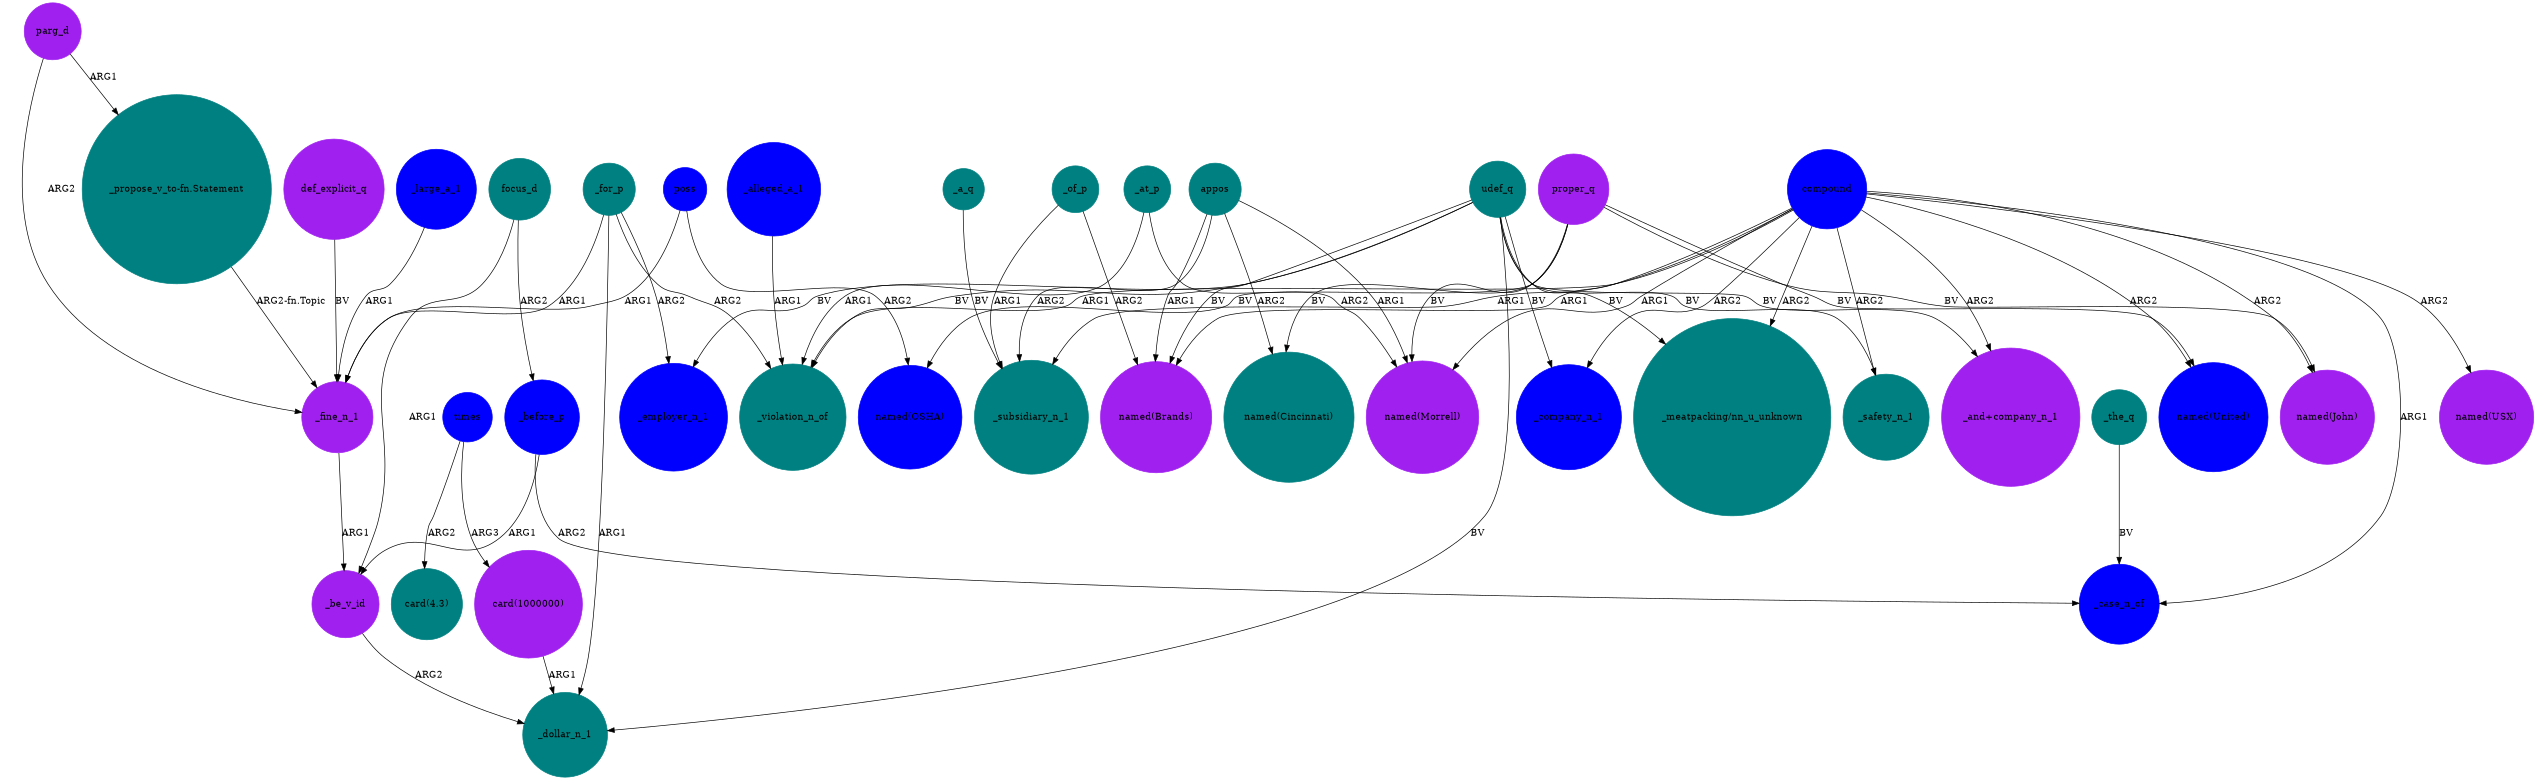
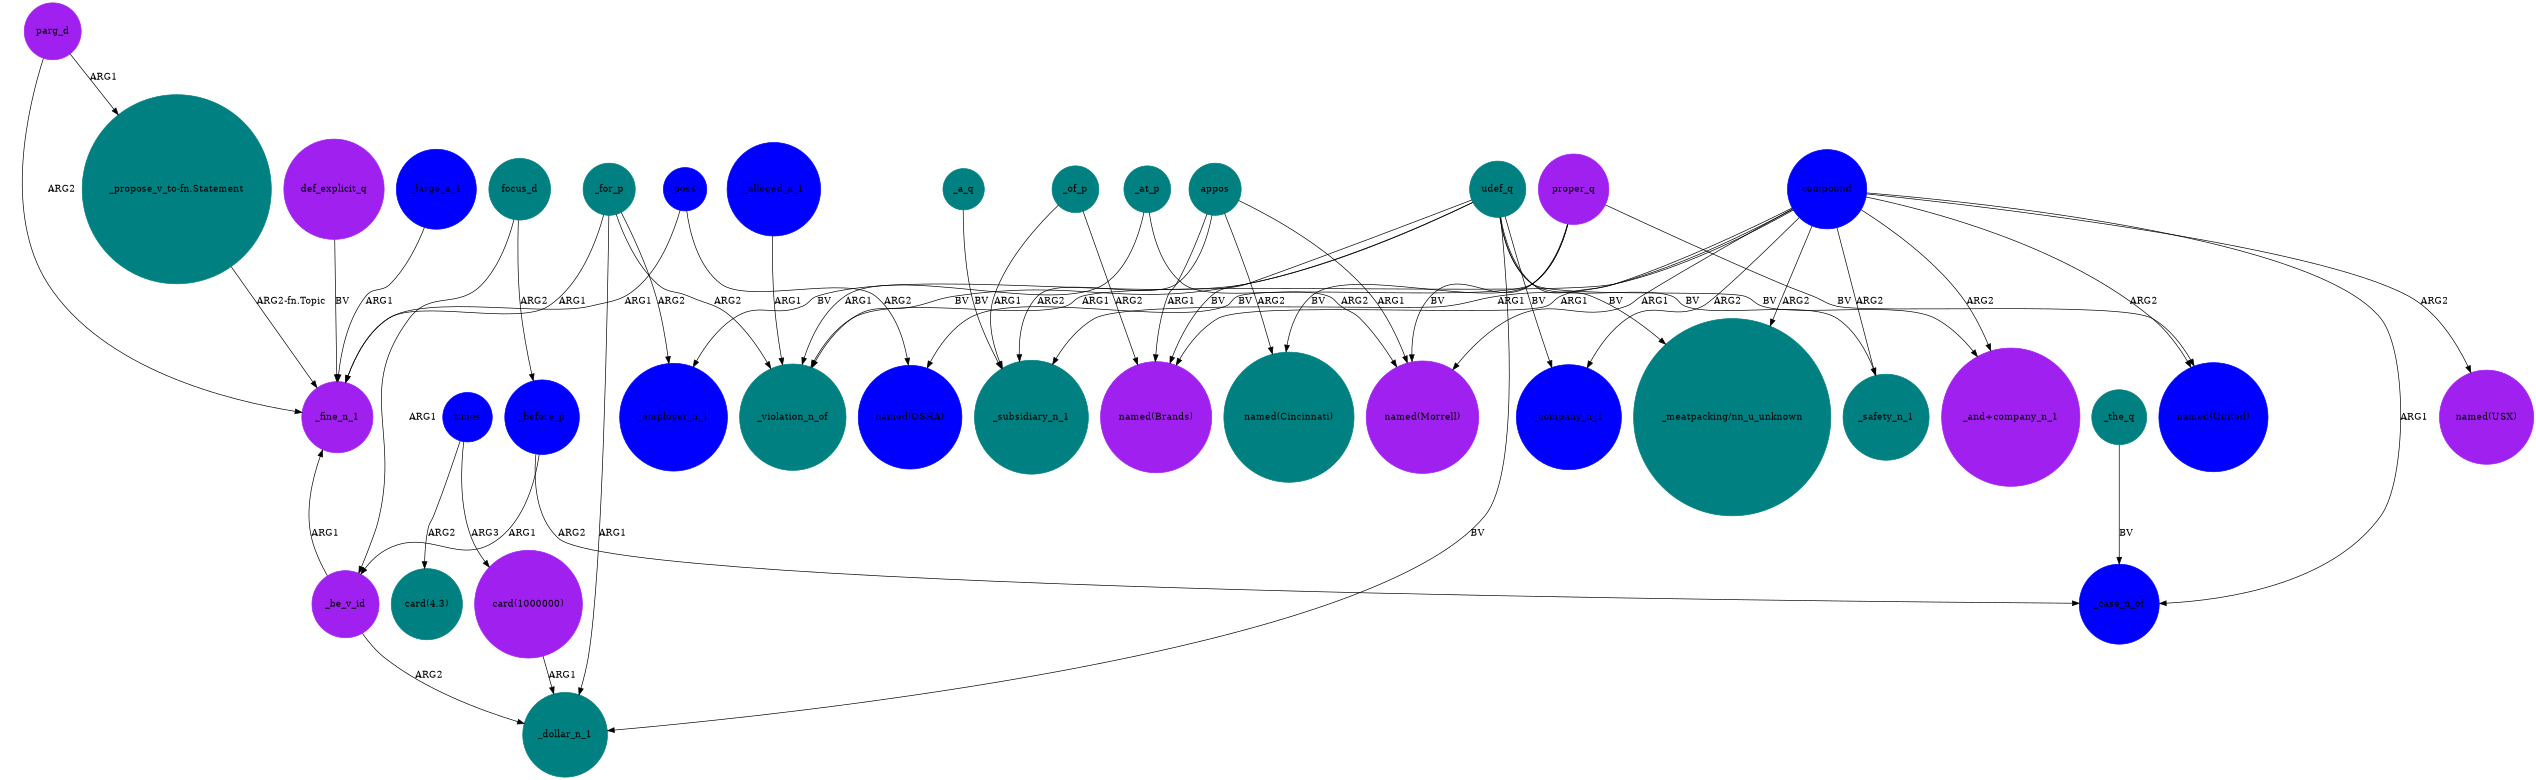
  digraph {
    node [color=teal shape=circle style=filled]
    _large_a_1 [color=blue]
    _fine_n_1 [color=purple]
    compound [color=blue]
-   "named(John)" [color=purple]
    _subsidiary_n_1
    "named(Brands)" [color=purple]
    "named(Morrell)" [color=purple]
    _case_n_of [color=blue]
    _company_n_1 [color=blue]
    "named(USX)" [color=purple]
    _violation_n_of
    "_meatpacking/nn_u_unknown"
    _safety_n_1
    "_and+company_n_1" [color=purple]
    "named(United)" [color=blue]
    _for_p
    _dollar_n_1
    _employer_n_1 [color=blue]
    "card(1000000)" [color=purple]
    _of_p
    appos
    "named(Cincinnati)"
    _before_p [color=blue]
    _be_v_id [color=purple]
    poss [color=blue]
    "named(OSHA)" [color=blue]
    _at_p
    parg_d [color=purple]
    "_propose_v_to-fn.Statement"
    _the_q
    proper_q [color=purple]
    _a_q
    udef_q
    focus_d
    times [color=blue]
    "card(4.3)"
    def_explicit_q [color=purple]
    _alleged_a_1 [color=blue]
    _large_a_1 -> _fine_n_1 [label=ARG1]
-   compound -> "named(John)" [label=ARG2]
    compound -> _subsidiary_n_1 [label=ARG1]
    compound -> "named(Brands)" [label=ARG1]
    compound -> "named(Morrell)" [label=ARG1]
    compound -> _case_n_of [label=ARG1]
    compound -> _company_n_1 [label=ARG2]
    compound -> "named(USX)" [label=ARG2]
    compound -> _violation_n_of [label=ARG1]
    compound -> "_meatpacking/nn_u_unknown" [label=ARG2]
    compound -> _safety_n_1 [label=ARG2]
    compound -> "_and+company_n_1" [label=ARG2]
    compound -> "named(United)" [label=ARG2]
    _for_p -> _fine_n_1 [label=ARG1]
    _for_p -> _violation_n_of [label=ARG2]
    _for_p -> _dollar_n_1 [label=ARG1]
    _for_p -> _employer_n_1 [label=ARG2]
    "card(1000000)" -> _dollar_n_1 [label=ARG1]
    _of_p -> _subsidiary_n_1 [label=ARG1]
    _of_p -> "named(Brands)" [label=ARG2]
    appos -> _subsidiary_n_1 [label=ARG2]
    appos -> "named(Brands)" [label=ARG1]
    appos -> "named(Morrell)" [label=ARG1]
    appos -> "named(Cincinnati)" [label=ARG2]
    _before_p -> _case_n_of [label=ARG2]
    _before_p -> _be_v_id [label=ARG1]
-   _fine_n_1 -> _be_v_id [label=ARG1]
+   _be_v_id -> _fine_n_1 [label=ARG1]
    _be_v_id -> _dollar_n_1 [label=ARG2]
    poss -> _fine_n_1 [label=ARG1]
    poss -> "named(OSHA)" [label=ARG2]
    _at_p -> "named(Morrell)" [label=ARG2]
    _at_p -> _violation_n_of [label=ARG1]
    parg_d -> _fine_n_1 [label=ARG2]
    parg_d -> "_propose_v_to-fn.Statement" [label=ARG1]
    "_propose_v_to-fn.Statement" -> _fine_n_1 [label="ARG2-fn.Topic"]
    _the_q -> _case_n_of [label=BV]
-   proper_q -> "named(John)" [label=BV]
    proper_q -> "named(Morrell)" [label=BV]
    proper_q -> "named(United)" [label=BV]
    proper_q -> "named(Cincinnati)" [label=BV]
    proper_q -> "named(OSHA)" [label=BV]
    _a_q -> _subsidiary_n_1 [label=BV]
    udef_q -> "named(Brands)" [label=BV]
    udef_q -> _company_n_1 [label=BV]
    udef_q -> _violation_n_of [label=BV]
    udef_q -> "_meatpacking/nn_u_unknown" [label=BV]
    udef_q -> _safety_n_1 [label=BV]
    udef_q -> "_and+company_n_1" [label=BV]
    udef_q -> _dollar_n_1 [label=BV]
    udef_q -> _employer_n_1 [label=BV]
    focus_d -> _before_p [label=ARG2]
    focus_d -> _be_v_id [label=ARG1]
    times -> "card(1000000)" [label=ARG3]
    times -> "card(4.3)" [label=ARG2]
    def_explicit_q -> _fine_n_1 [label=BV]
    _alleged_a_1 -> _violation_n_of [label=ARG1]
  }
